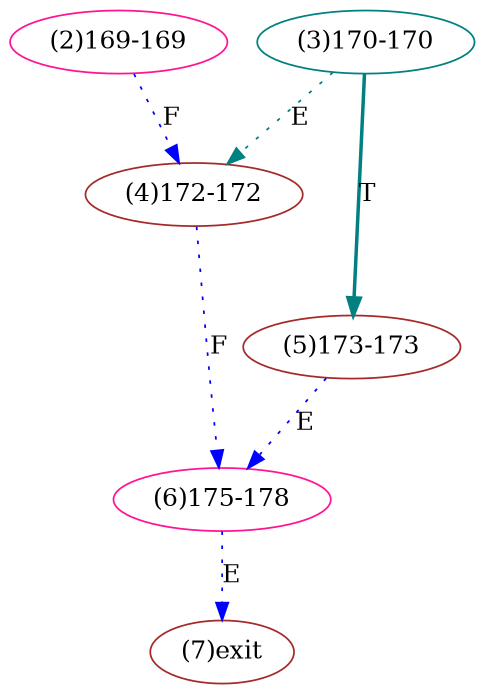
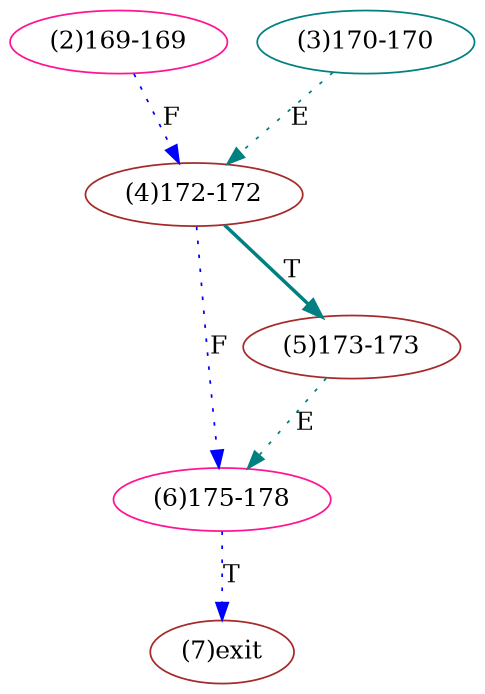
  digraph {
    node [color=brown]
    edge [color=blue style=dotted]
    n1 [color=deeppink label="(2)169-169"]
    n2 [label="(4)172-172"]
    n3 [color=teal label="(3)170-170"]
    n4 [label="(5)173-173"]
    n5 [color=deeppink label="(6)175-178"]
    n6 [label="(7)exit"]
    n1 -> n2 [label=F]
-   n3 -> n4 [color=teal label=T style=bold]
+   n2 -> n4 [color=teal label=T style=bold]
    n2 -> n5 [label=F]
    n3 -> n2 [color=teal label=E]
-   n4 -> n5 [label=E]
-   n5 -> n6 [label=E]
+   n4 -> n5 [color=teal label=E]
+   n5 -> n6 [label=T]
  }
